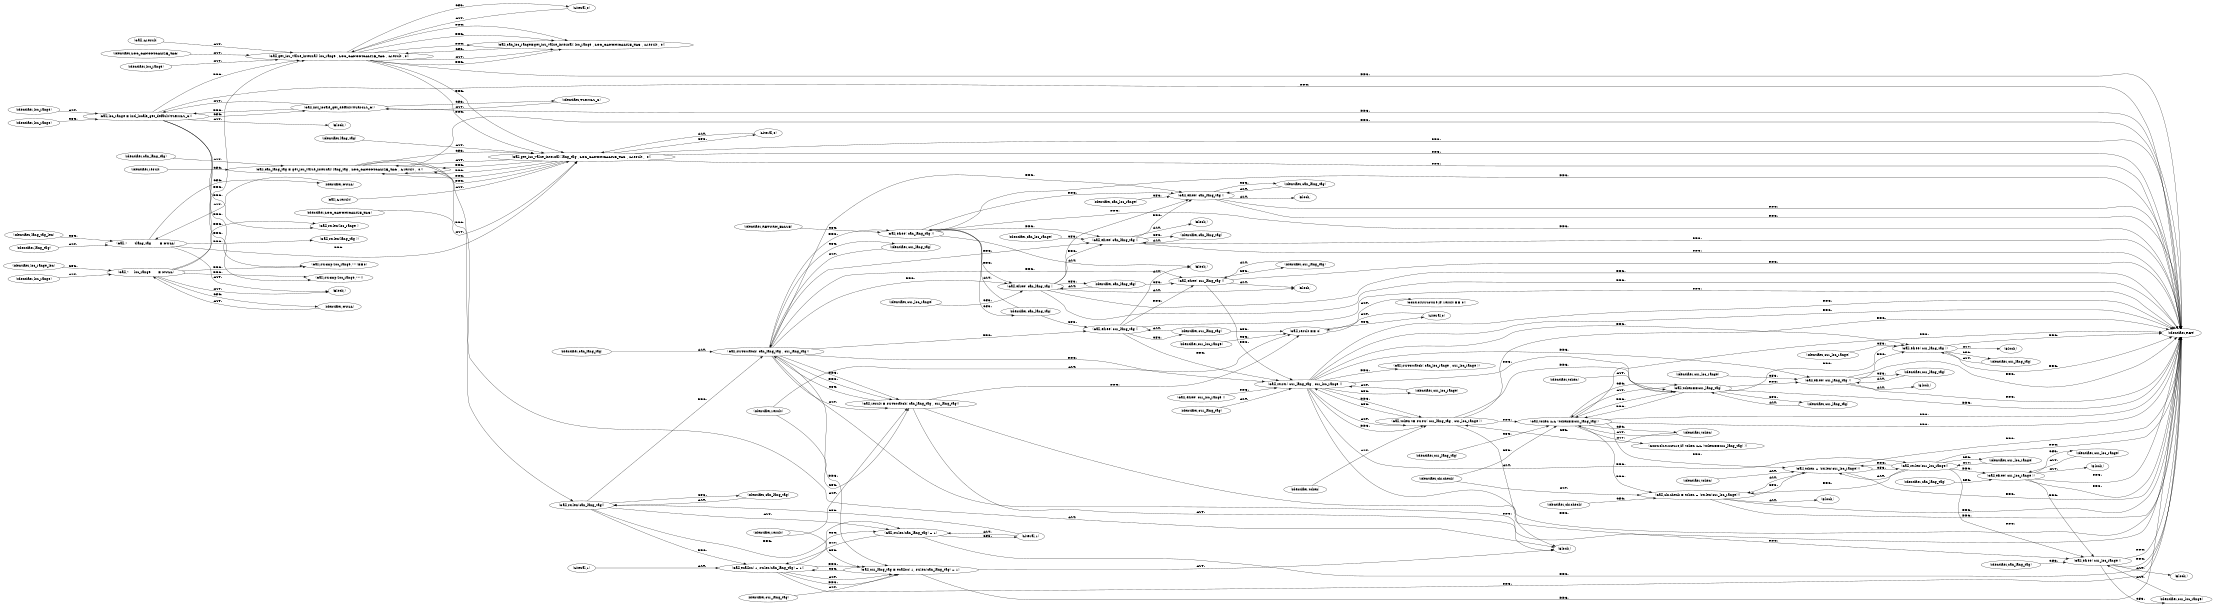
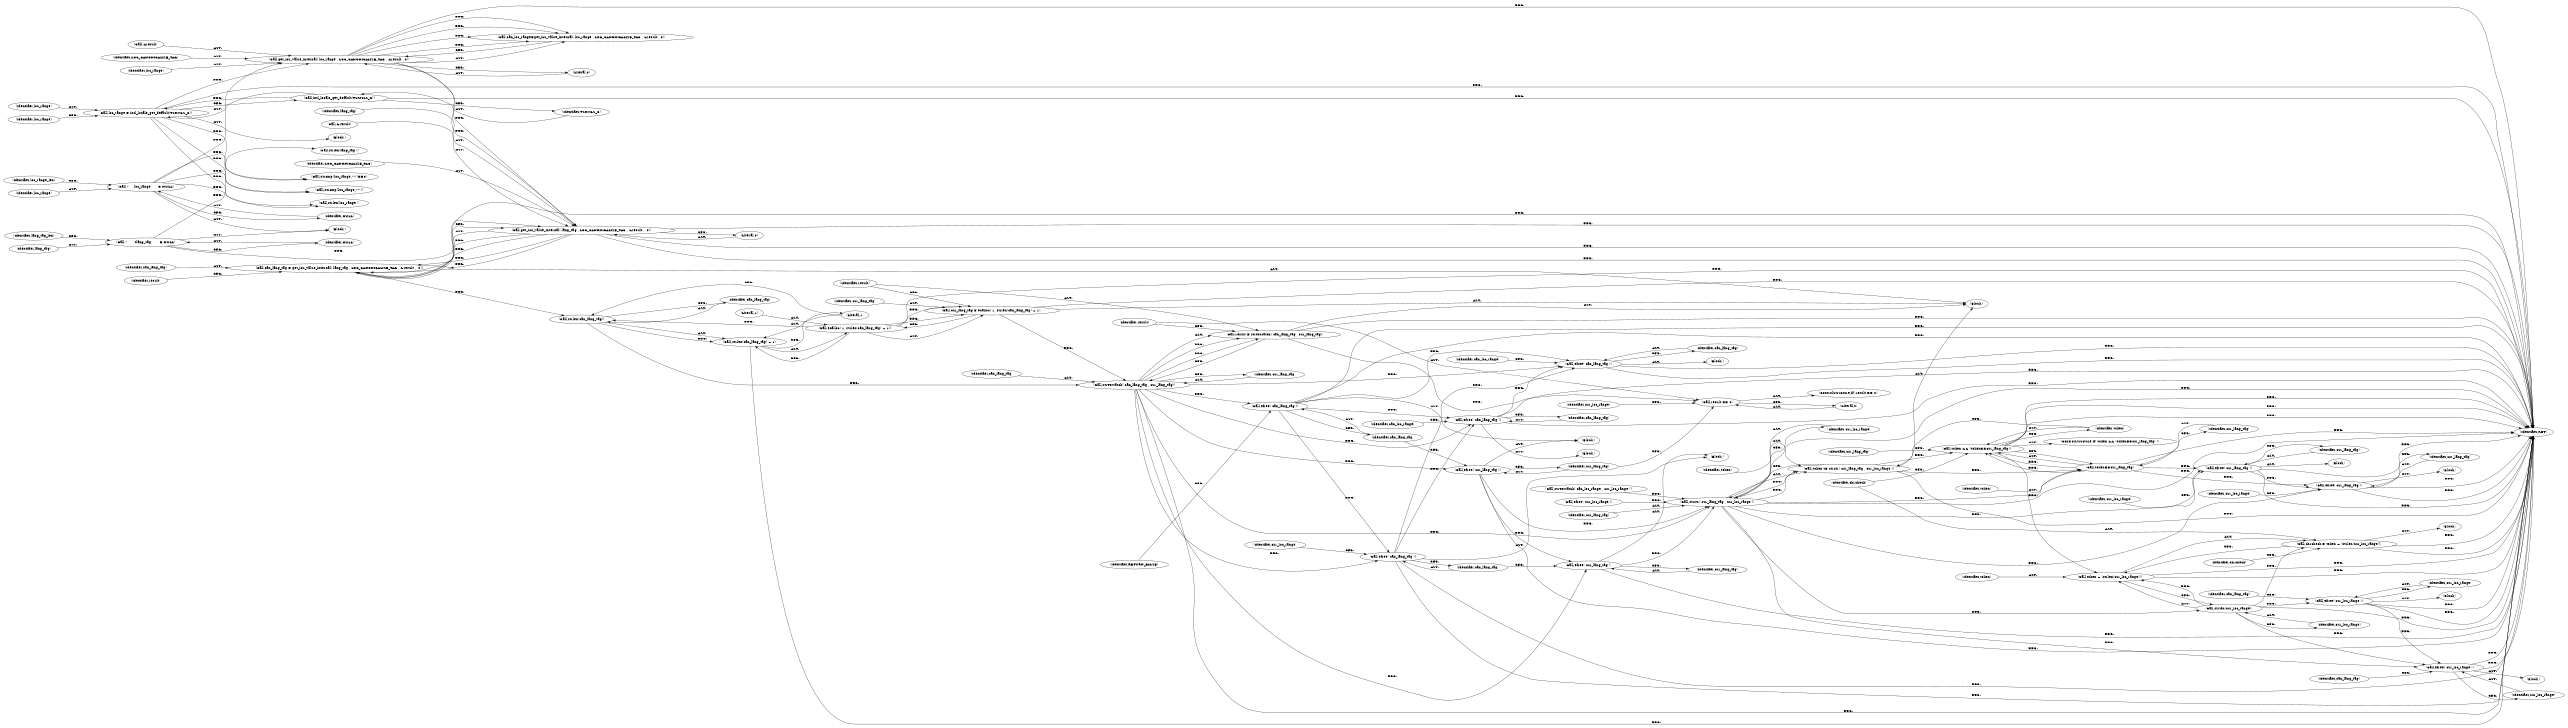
  digraph {
    rankdir=LR
    n1 [label="(Call,can_lang_tag = get_icu_value_internal( lang_tag , LOC_CANONICALIZE_TAG , &result ,  0))"]
    n2 [label="(Call,get_icu_value_internal( lang_tag , LOC_CANONICALIZE_TAG , &result ,  0))"]
    n3 [label="(Call,strlen(can_lang_tag))"]
    n4 [label="(Identifier,RET)"]
    n5 [label="(Block,)"]
    n6 [label="(Literal,0)"]
    n7 [label="(Call,ecalloc( 1, strlen(can_lang_tag) + 1))"]
    n8 [label="(Call,strToMatch( can_lang_tag , cur_lang_tag))"]
    n9 [label="(Call,strlen(can_lang_tag) + 1)"]
    n10 [label="(Identifier,can_lang_tag)"]
    n11 [label="(Call,*       \tlang_tag        = NULL)"]
    n12 [label="(Identifier,NULL)"]
    n13 [label="(Block,)"]
    n14 [label="(Call,strlen(lang_tag ))"]
    n15 [label="(Call,get_icu_value_internal( loc_range , LOC_CANONICALIZE_TAG , &result , 0))"]
    n16 [label="(Call,can_loc_range=get_icu_value_internal( loc_range , LOC_CANONICALIZE_TAG , &result , 0))"]
    n17 [label="(Literal,0)"]
    n18 [label="(Call,*     loc_range       = NULL)"]
    n19 [label="(Identifier,NULL)"]
    n20 [label="(Call,strcmp(loc_range,\"*\")==0)"]
    n21 [label="(Call,strcmp(loc_range,\"*\"))"]
    n22 [label="(Call,strlen(loc_range ))"]
    n23 [label="(Call,loc_range = intl_locale_get_default(TSRMLS_C))"]
    n24 [label="(Call,intl_locale_get_default(TSRMLS_C))"]
    n25 [label="(Block,)"]
    n26 [label="(Identifier,TSRMLS_C)"]
    n27 [label="(Call,cur_lang_tag = ecalloc( 1, strlen(can_lang_tag) + 1))"]
    n28 [label="(Call,result = strToMatch( can_lang_tag , cur_lang_tag))"]
    n29 [label="(Call,efree( cur_lang_tag ))"]
    n30 [label="(Call,efree( cur_lang_tag ))"]
    n31 [label="(Call,strstr( cur_lang_tag , cur_loc_range ))"]
    n32 [label="(Call,efree( can_lang_tag ))"]
    n33 [label="(Call,efree( can_lang_tag ))"]
    n34 [label="(Call,efree( can_lang_tag ))"]
    n35 [label="(Call,efree( can_lang_tag ))"]
    n36 [label="(Identifier,cur_lang_tag)"]
    n37 [label="(Literal,1)"]
    n38 [label="(Call,result == 0)"]
    n39 [label="(Identifier,cur_lang_tag)"]
    n40 [label="(Block,)"]
    n41 [label="(Identifier,cur_lang_tag)"]
    n42 [label="(Block,)"]
    n43 [label="(Call,token \t= strstr( cur_lang_tag , cur_loc_range ))"]
    n44 [label="(Call,token==cur_lang_tag)"]
    n45 [label="(Call,efree( cur_lang_tag ))"]
    n46 [label="(Call,efree( cur_lang_tag ))"]
    n47 [label="(Call,strlen(cur_loc_range))"]
    n48 [label="(Call,efree( cur_loc_range ))"]
    n49 [label="(Identifier,cur_loc_range)"]
    n50 [label="(Identifier,can_lang_tag)"]
    n51 [label="(Identifier,can_lang_tag)"]
    n52 [label="(Block,)"]
    n53 [label="(Identifier,can_lang_tag)"]
    n54 [label="(Identifier,can_lang_tag)"]
    n55 [label="(Block,)"]
    n56 [label="(Literal,0)"]
    n57 [label="(ControlStructure,if( result == 0))"]
    n58 [label="(Call,token && (token==cur_lang_tag))"]
    n59 [label="(Identifier,cur_lang_tag)"]
    n60 [label="(Block,)"]
    n61 [label="(Identifier,cur_lang_tag)"]
    n62 [label="(Identifier,cur_lang_tag)"]
    n63 [label="(Block,)"]
    n64 [label="(Call,chrcheck = token + (strlen(cur_loc_range)))"]
    n65 [label="(Call,token + (strlen(cur_loc_range)))"]
    n66 [label="(Call,efree( cur_loc_range ))"]
    n67 [label="(Identifier,cur_loc_range)"]
    n68 [label="(Identifier,cur_loc_range)"]
    n69 [label="(Block,)"]
    n70 [label="(ControlStructure,if( token && (token==cur_lang_tag) ))"]
    n71 [label="(Identifier,token)"]
    n72 [label="(Block,)"]
    n73 [label="(Block,)"]
    n74 [label="(Identifier,cur_loc_range)"]
    n75 [label="(Identifier,loc_range_len)"]
    n76 [label="(Identifier,token)"]
    n77 [label="(Identifier,can_lang_tag)"]
    n78 [label="(Identifier,cur_loc_range)"]
    n79 [label="(Identifier,chrcheck)"]
    n80 [label="(Identifier,cur_loc_range)"]
    n81 [label="(Identifier,loc_range)"]
    n82 [label="(Identifier,can_lang_tag)"]
    n83 [label="(Identifier,can_loc_range)"]
    n84 [label="(Identifier,lang_tag)"]
    n85 [label="(Identifier,can_lang_tag)"]
    n86 [label="(Identifier,cur_lang_tag)"]
    n87 [label="(Identifier,result)"]
    n88 [label="(Call,strToMatch( can_loc_range , cur_loc_range ))"]
    n89 [label="(Identifier,cur_lang_tag)"]
    n90 [label="(Call,&result)"]
    n91 [label="(Identifier,token)"]
    n92 [label="(Identifier,result)"]
    n93 [label="(Identifier,cur_loc_range)"]
    n94 [label="(Call,efree( cur_loc_range ))"]
    n95 [label="(Literal,1)"]
    n96 [label="(Identifier,cur_lang_tag)"]
    n97 [label="(Identifier,can_lang_tag)"]
    n98 [label="(Identifier,RETURN_FALSE)"]
    n99 [label="(Identifier,lang_tag_len)"]
    n100 [label="(Identifier,loc_range)"]
    n101 [label="(Identifier,LOC_CANONICALIZE_TAG)"]
    n102 [label="(Identifier,can_loc_range)"]
    n103 [label="(Identifier,chrcheck)"]
    n104 [label="(Identifier,loc_range)"]
    n105 [label="(Identifier,token)"]
    n106 [label="(Call,&result)"]
    n107 [label="(Identifier,LOC_CANONICALIZE_TAG)"]
    n108 [label="(Identifier,loc_range)"]
    n109 [label="(Identifier,result)"]
    n110 [label="(Identifier,cur_loc_range)"]
    n111 [label="(Identifier,lang_tag)"]
    n1 -> n2 [label="CFG: "]
    n1 -> n3 [label="DDG: "]
    n1 -> n4 [label="DDG: "]
    n1 -> n5 [label="AST: "]
    n2 -> n1 [label="AST: "]
    n2 -> n1 [label="DDG: "]
    n2 -> n1 [label="DDG: "]
    n2 -> n1 [label="DDG: "]
    n2 -> n1 [label="DDG: "]
    n2 -> n4 [label="DDG: "]
    n2 -> n4 [label="DDG: "]
    n2 -> n4 [label="DDG: "]
    n2 -> n6 [label="CFG: "]
-   n3 -> n7 [label="DDG: "]
+   n7 -> n3 [label="DDG: "]
    n3 -> n8 [label="DDG: "]
    n3 -> n9 [label="AST: "]
    n3 -> n9 [label="DDG: "]
    n3 -> n10 [label="CFG: "]
    n6 -> n2 [label="AST: "]
    n7 -> n4 [label="DDG: "]
    n7 -> n9 [label="CFG: "]
    n7 -> n27 [label="AST: "]
    n7 -> n27 [label="DDG: "]
    n7 -> n27 [label="DDG: "]
    n8 -> n4 [label="DDG: "]
    n8 -> n28 [label="AST: "]
    n8 -> n28 [label="DDG: "]
    n8 -> n28 [label="DDG: "]
    n8 -> n29 [label="DDG: "]
    n8 -> n30 [label="DDG: "]
    n8 -> n31 [label="DDG: "]
    n8 -> n32 [label="DDG: "]
    n8 -> n33 [label="DDG: "]
    n8 -> n34 [label="DDG: "]
    n8 -> n35 [label="DDG: "]
    n8 -> n36 [label="CFG: "]
    n9 -> n4 [label="DDG: "]
    n9 -> n7 [label="AST: "]
    n9 -> n37 [label="CFG: "]
    n10 -> n3 [label="AST: "]
    n11 -> n2 [label="DDG: "]
    n11 -> n12 [label="CFG: "]
    n11 -> n13 [label="AST: "]
    n11 -> n14 [label="DDG: "]
    n12 -> n11 [label="AST: "]
    n15 -> n2 [label="DDG: "]
    n15 -> n2 [label="DDG: "]
    n15 -> n4 [label="DDG: "]
    n15 -> n16 [label="AST: "]
    n15 -> n16 [label="DDG: "]
    n15 -> n16 [label="DDG: "]
    n15 -> n16 [label="DDG: "]
    n15 -> n16 [label="DDG: "]
    n15 -> n17 [label="CFG: "]
    n16 -> n15 [label="CFG: "]
    n17 -> n15 [label="AST: "]
    n18 -> n13 [label="AST: "]
    n18 -> n15 [label="DDG: "]
    n18 -> n19 [label="CFG: "]
    n18 -> n20 [label="DDG: "]
    n18 -> n21 [label="DDG: "]
    n18 -> n22 [label="DDG: "]
    n19 -> n18 [label="AST: "]
    n23 -> n4 [label="DDG: "]
    n23 -> n15 [label="DDG: "]
    n23 -> n20 [label="DDG: "]
    n23 -> n21 [label="DDG: "]
    n23 -> n22 [label="DDG: "]
    n23 -> n24 [label="CFG: "]
    n23 -> n25 [label="AST: "]
    n24 -> n4 [label="DDG: "]
    n24 -> n23 [label="AST: "]
    n24 -> n23 [label="DDG: "]
    n24 -> n26 [label="CFG: "]
    n26 -> n24 [label="AST: "]
    n27 -> n4 [label="DDG: "]
    n27 -> n5 [label="AST: "]
    n27 -> n7 [label="CFG: "]
-   n8 -> n27 [label="DDG: "]
+   n27 -> n8 [label="DDG: "]
    n28 -> n4 [label="DDG: "]
    n28 -> n5 [label="AST: "]
    n28 -> n8 [label="CFG: "]
    n28 -> n38 [label="DDG: "]
    n29 -> n4 [label="DDG: "]
    n29 -> n30 [label="DDG: "]
    n29 -> n31 [label="DDG: "]
    n29 -> n39 [label="CFG: "]
    n29 -> n40 [label="AST: "]
    n30 -> n4 [label="DDG: "]
    n30 -> n31 [label="DDG: "]
    n30 -> n41 [label="CFG: "]
    n30 -> n42 [label="AST: "]
    n31 -> n4 [label="DDG: "]
    n31 -> n4 [label="DDG: "]
    n31 -> n43 [label="AST: "]
    n31 -> n43 [label="DDG: "]
    n31 -> n43 [label="DDG: "]
    n31 -> n44 [label="DDG: "]
    n31 -> n45 [label="DDG: "]
    n31 -> n46 [label="DDG: "]
    n31 -> n47 [label="DDG: "]
    n31 -> n48 [label="DDG: "]
    n31 -> n49 [label="CFG: "]
    n32 -> n4 [label="DDG: "]
    n32 -> n4 [label="DDG: "]
    n32 -> n33 [label="DDG: "]
    n32 -> n34 [label="DDG: "]
    n32 -> n35 [label="DDG: "]
    n32 -> n40 [label="AST: "]
    n32 -> n50 [label="CFG: "]
    n33 -> n4 [label="DDG: "]
    n33 -> n4 [label="DDG: "]
    n33 -> n34 [label="DDG: "]
    n33 -> n35 [label="DDG: "]
    n33 -> n42 [label="AST: "]
    n33 -> n51 [label="CFG: "]
    n34 -> n4 [label="DDG: "]
    n34 -> n4 [label="DDG: "]
    n34 -> n35 [label="DDG: "]
    n34 -> n52 [label="AST: "]
    n34 -> n53 [label="CFG: "]
    n35 -> n4 [label="DDG: "]
    n35 -> n4 [label="DDG: "]
    n35 -> n54 [label="CFG: "]
    n35 -> n55 [label="AST: "]
    n36 -> n8 [label="AST: "]
    n37 -> n3 [label="CFG: "]
    n37 -> n9 [label="AST: "]
    n38 -> n56 [label="CFG: "]
    n38 -> n57 [label="AST: "]
    n39 -> n29 [label="AST: "]
    n39 -> n38 [label="CFG: "]
    n41 -> n30 [label="AST: "]
    n43 -> n4 [label="DDG: "]
    n43 -> n5 [label="AST: "]
    n43 -> n31 [label="CFG: "]
    n43 -> n44 [label="DDG: "]
    n43 -> n58 [label="DDG: "]
    n44 -> n4 [label="DDG: "]
    n44 -> n45 [label="DDG: "]
    n44 -> n46 [label="DDG: "]
    n44 -> n58 [label="AST: "]
    n44 -> n58 [label="DDG: "]
    n44 -> n58 [label="DDG: "]
    n44 -> n59 [label="CFG: "]
    n45 -> n4 [label="DDG: "]
    n45 -> n4 [label="DDG: "]
    n45 -> n46 [label="DDG: "]
    n45 -> n60 [label="AST: "]
    n45 -> n61 [label="CFG: "]
    n46 -> n4 [label="DDG: "]
    n46 -> n4 [label="DDG: "]
    n46 -> n62 [label="CFG: "]
    n46 -> n63 [label="AST: "]
    n47 -> n4 [label="DDG: "]
    n47 -> n48 [label="DDG: "]
    n47 -> n64 [label="DDG: "]
    n47 -> n65 [label="AST: "]
    n47 -> n65 [label="DDG: "]
    n47 -> n66 [label="DDG: "]
    n47 -> n67 [label="CFG: "]
    n48 -> n4 [label="DDG: "]
    n48 -> n4 [label="DDG: "]
    n48 -> n68 [label="CFG: "]
    n48 -> n69 [label="AST: "]
    n49 -> n31 [label="AST: "]
    n50 -> n29 [label="CFG: "]
    n50 -> n32 [label="AST: "]
    n51 -> n30 [label="CFG: "]
    n51 -> n33 [label="AST: "]
    n53 -> n34 [label="AST: "]
    n54 -> n35 [label="AST: "]
    n56 -> n38 [label="AST: "]
    n58 -> n4 [label="DDG: "]
    n58 -> n4 [label="DDG: "]
    n58 -> n4 [label="DDG: "]
    n58 -> n44 [label="CFG: "]
-   n58 -> n64 [label="DDG: "]
    n58 -> n65 [label="DDG: "]
    n58 -> n70 [label="AST: "]
    n58 -> n71 [label="CFG: "]
    n59 -> n44 [label="AST: "]
    n61 -> n45 [label="AST: "]
    n62 -> n46 [label="AST: "]
    n64 -> n4 [label="DDG: "]
    n64 -> n4 [label="DDG: "]
    n64 -> n65 [label="CFG: "]
    n64 -> n72 [label="AST: "]
    n65 -> n4 [label="DDG: "]
    n65 -> n4 [label="DDG: "]
    n65 -> n47 [label="CFG: "]
    n65 -> n64 [label="AST: "]
    n66 -> n4 [label="DDG: "]
    n66 -> n4 [label="DDG: "]
    n66 -> n48 [label="DDG: "]
    n66 -> n73 [label="AST: "]
    n66 -> n74 [label="CFG: "]
    n67 -> n47 [label="AST: "]
    n68 -> n48 [label="AST: "]
    n71 -> n43 [label="CFG: "]
    n71 -> n58 [label="AST: "]
    n74 -> n66 [label="AST: "]
    n75 -> n18 [label="CFG: "]
    n76 -> n44 [label="AST: "]
    n77 -> n1 [label="AST: "]
    n78 -> n38 [label="CFG: "]
    n79 -> n58 [label="CFG: "]
    n79 -> n64 [label="AST: "]
    n80 -> n46 [label="CFG: "]
    n81 -> n23 [label="AST: "]
    n82 -> n66 [label="CFG: "]
    n83 -> n34 [label="CFG: "]
    n84 -> n2 [label="AST: "]
    n85 -> n48 [label="CFG: "]
    n86 -> n58 [label="CFG: "]
    n87 -> n1 [label="CFG: "]
-   n31 -> n88 [label="DDG: "]
+   n88 -> n31 [label="DDG: "]
    n89 -> n27 [label="AST: "]
    n90 -> n2 [label="AST: "]
    n91 -> n65 [label="AST: "]
    n92 -> n27 [label="CFG: "]
    n92 -> n28 [label="AST: "]
    n93 -> n33 [label="CFG: "]
    n94 -> n31 [label="DDG: "]
    n95 -> n7 [label="AST: "]
    n96 -> n31 [label="AST: "]
    n97 -> n8 [label="AST: "]
    n98 -> n32 [label="CFG: "]
    n99 -> n11 [label="CFG: "]
    n100 -> n18 [label="AST: "]
    n101 -> n2 [label="AST: "]
    n102 -> n35 [label="CFG: "]
    n103 -> n64 [label="CFG: "]
    n104 -> n23 [label="CFG: "]
    n105 -> n43 [label="AST: "]
    n106 -> n15 [label="AST: "]
    n107 -> n15 [label="AST: "]
    n108 -> n15 [label="AST: "]
    n109 -> n28 [label="CFG: "]
    n109 -> n38 [label="AST: "]
    n110 -> n45 [label="CFG: "]
    n111 -> n11 [label="AST: "]
  }
